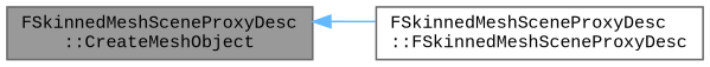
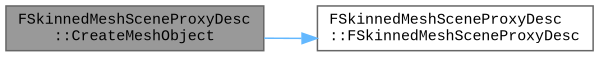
  digraph {
    rankdir=LR
    fontname="Liberation Mono"
    node [fontname="Liberation Mono" fontsize=10 shape=box style=filled]
    n1 [color=gray40 fillcolor=grey60 fontcolor=black height=0.2 label="FSkinnedMeshSceneProxyDesc\l::CreateMeshObject" width=0.4]
    n2 [color=grey40 fillcolor=white height=0.2 label="FSkinnedMeshSceneProxyDesc\l::FSkinnedMeshSceneProxyDesc" width=0.4]
-   n2 -> n1 [color=steelblue1 fontname="Liberation Mono" fontsize=10 labelfontname=Helvetica labelfontsize=10 style=solid]
+   n1 -> n2 [color=steelblue1 fontname="Liberation Mono" fontsize=10 labelfontname=Helvetica labelfontsize=10 style=solid]
  }
